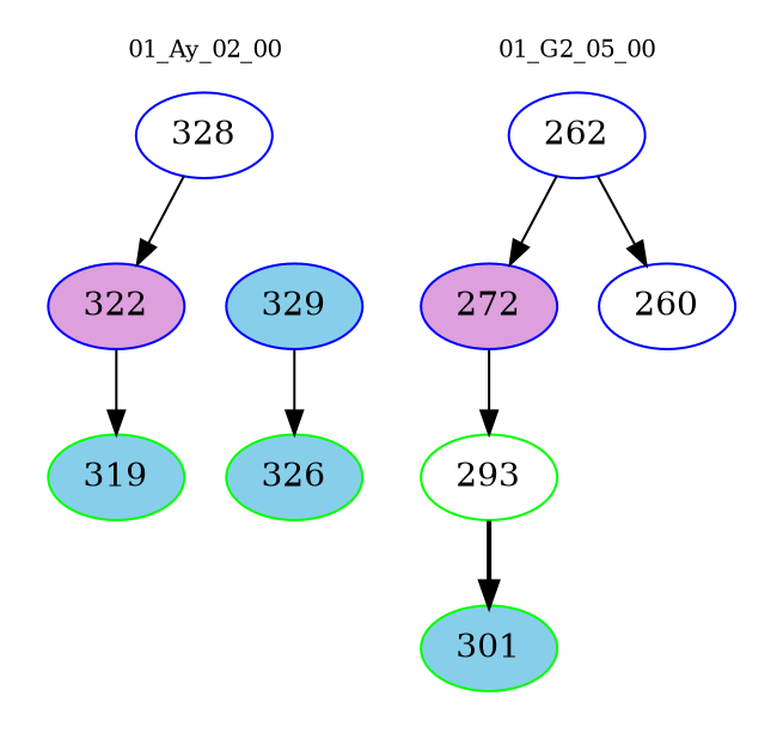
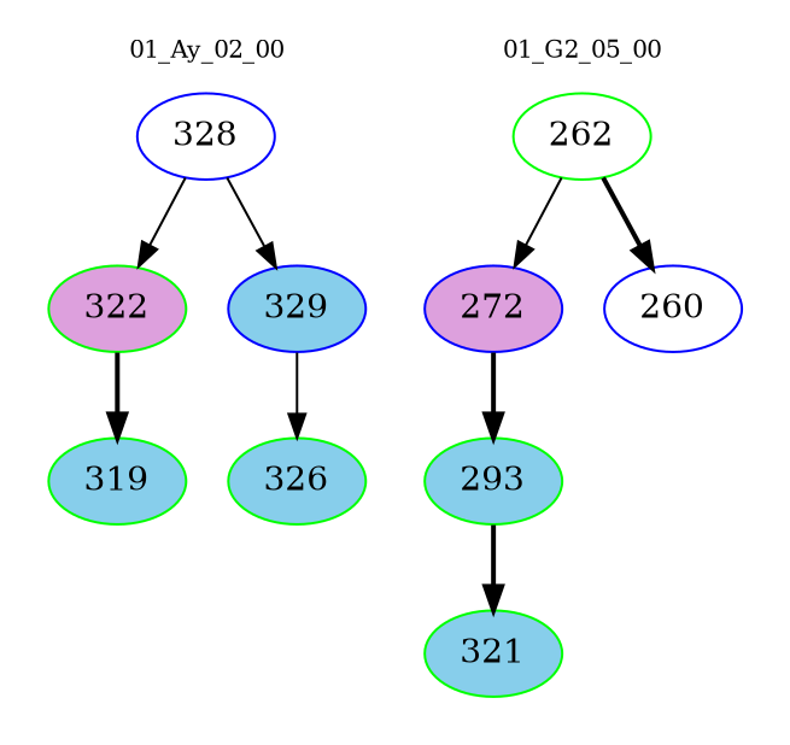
  digraph {
    node [color=blue fillcolor=skyblue style=filled]
    edge [color=black style=solid]
    n1 [fillcolor=white label=328]
-   n2 [fillcolor=plum label=322]
+   n2 [color=green fillcolor=plum label=322]
    n3 [label=329]
    n4 [color=green label=319]
    n5 [color=green label=326]
    n6 [fillcolor=plum label=272]
-   n7 [fillcolor=white label=262]
-   n8 [color=green fillcolor=white label=293]
+   n7 [color=green fillcolor=white label=262]
+   n8 [color=green label=293]
    n9 [fillcolor=white label=260]
-   n10 [color=green label=301]
+   n10 [color=green label=321]
    subgraph cluster_1 {
      color=white
      fontsize=10
      label="01_Ay_02_00"
      n1
      n2
      n3
      n4
      n5
    }
    subgraph cluster_2 {
      color=white
      fontsize=10
      label="01_G2_05_00"
      n6
      n7
      n8
      n9
      n10
    }
    n1 -> n2
-   n2 -> n4
+   n1 -> n3
+   n2 -> n4 [style=bold]
    n3 -> n5
-   n6 -> n8
+   n6 -> n8 [style=bold]
    n7 -> n6
-   n7 -> n9
+   n7 -> n9 [style=bold]
    n8 -> n10 [style=bold]
  }
